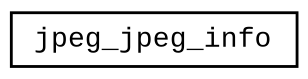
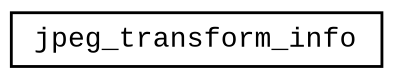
  digraph {
    rankdir=LR
    fontname="Liberation Mono"
-   n1 [color=black fillcolor=white fontname="Liberation Mono" fontsize=10 height=0.2 label=jpeg_jpeg_info shape=record style=filled width=0.4]
+   n1 [color=black fillcolor=white fontname="Liberation Mono" fontsize=10 height=0.2 label=jpeg_transform_info shape=record style=filled width=0.4]
  }
